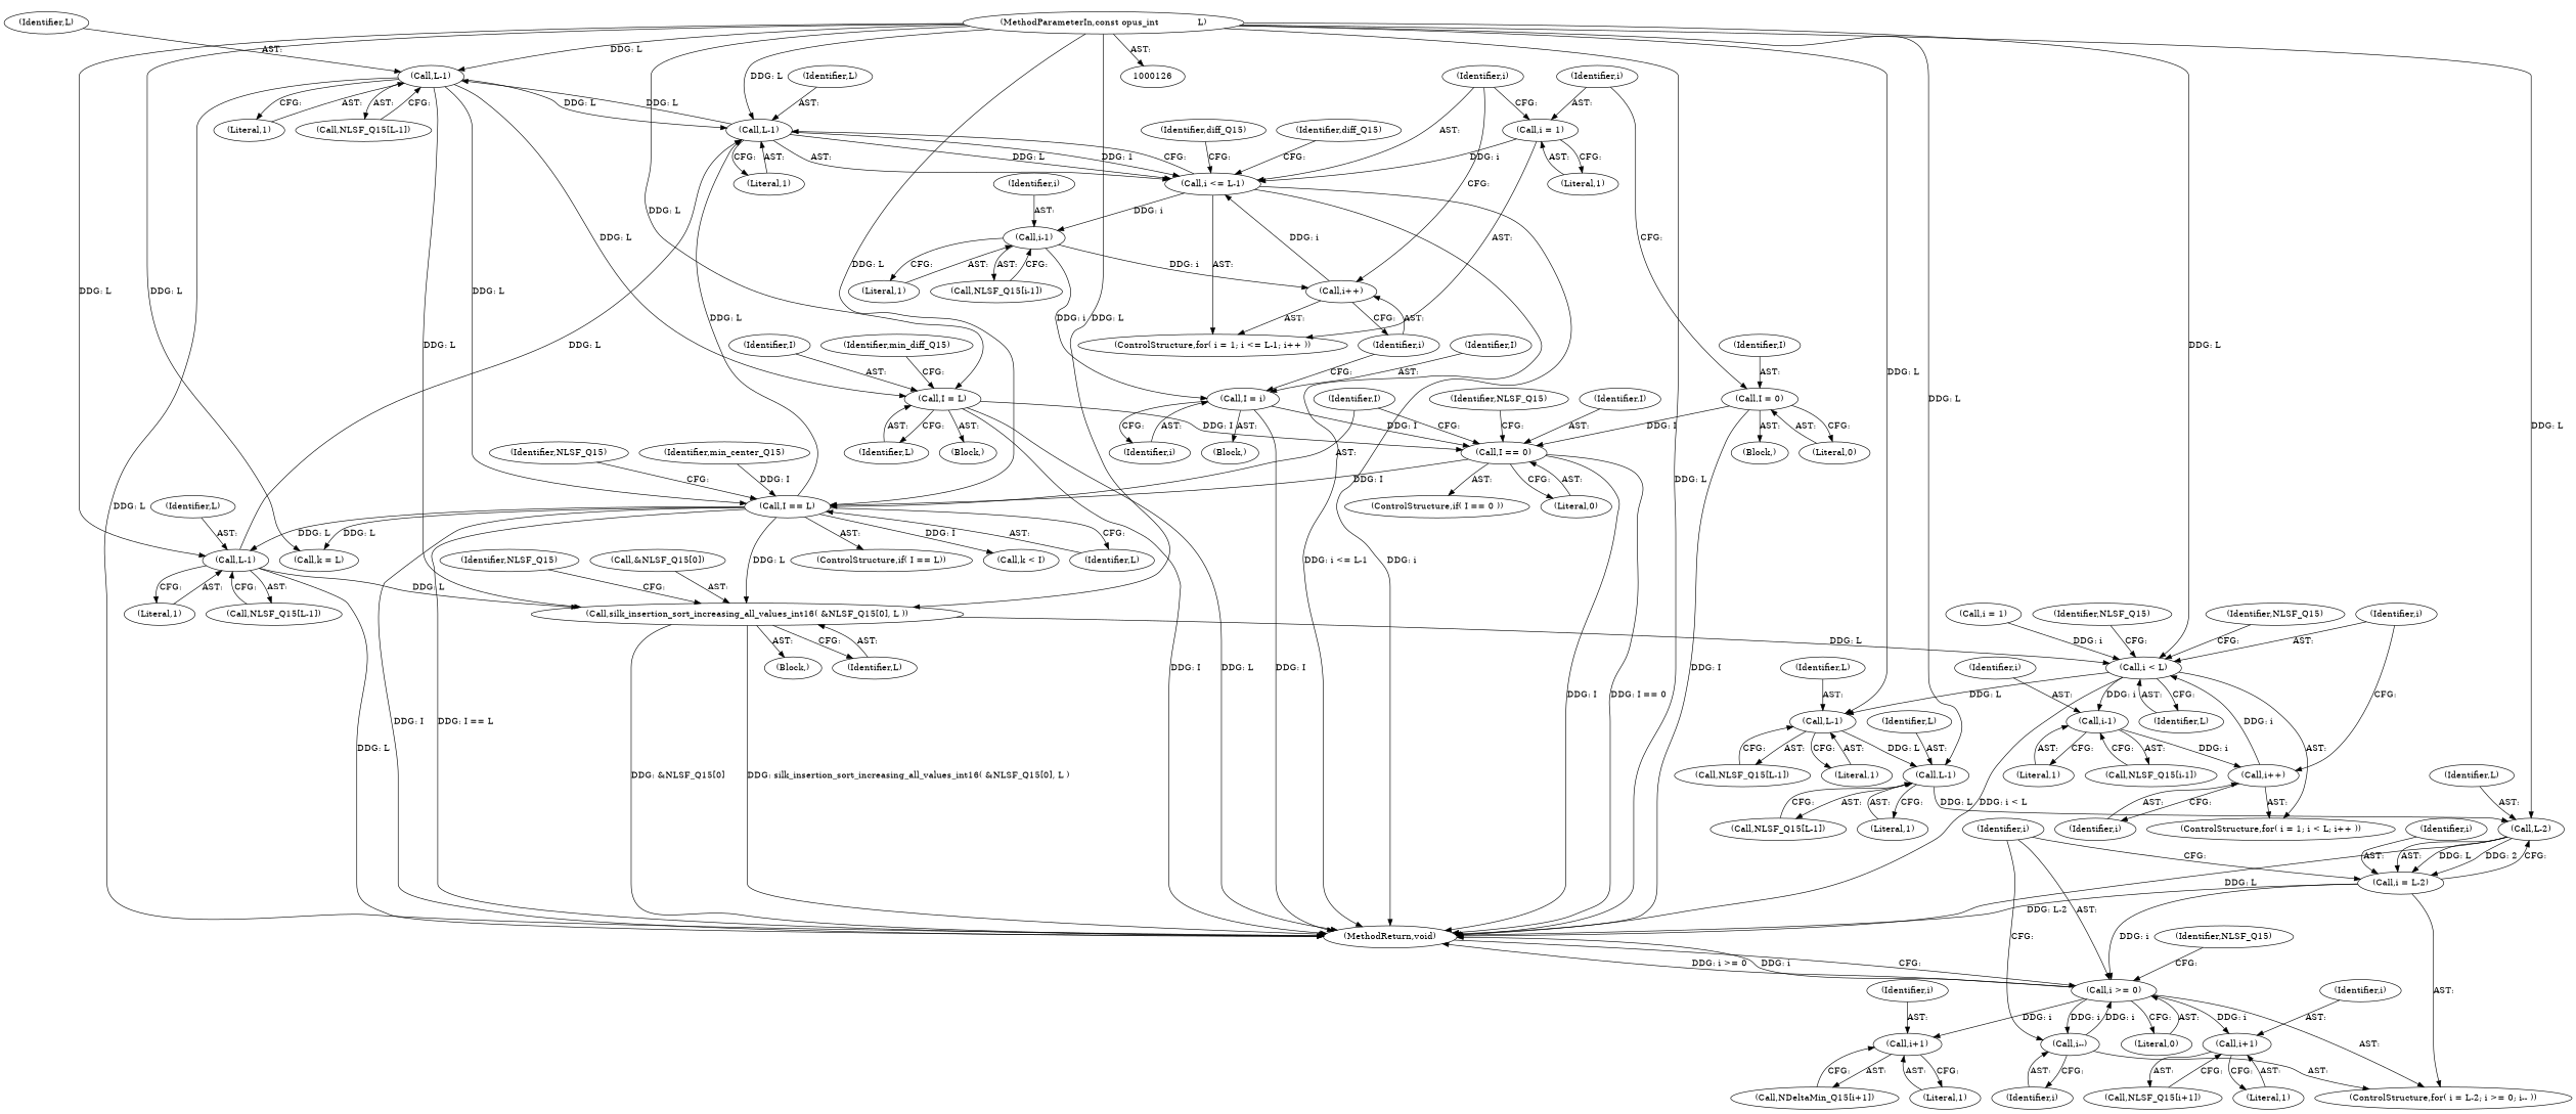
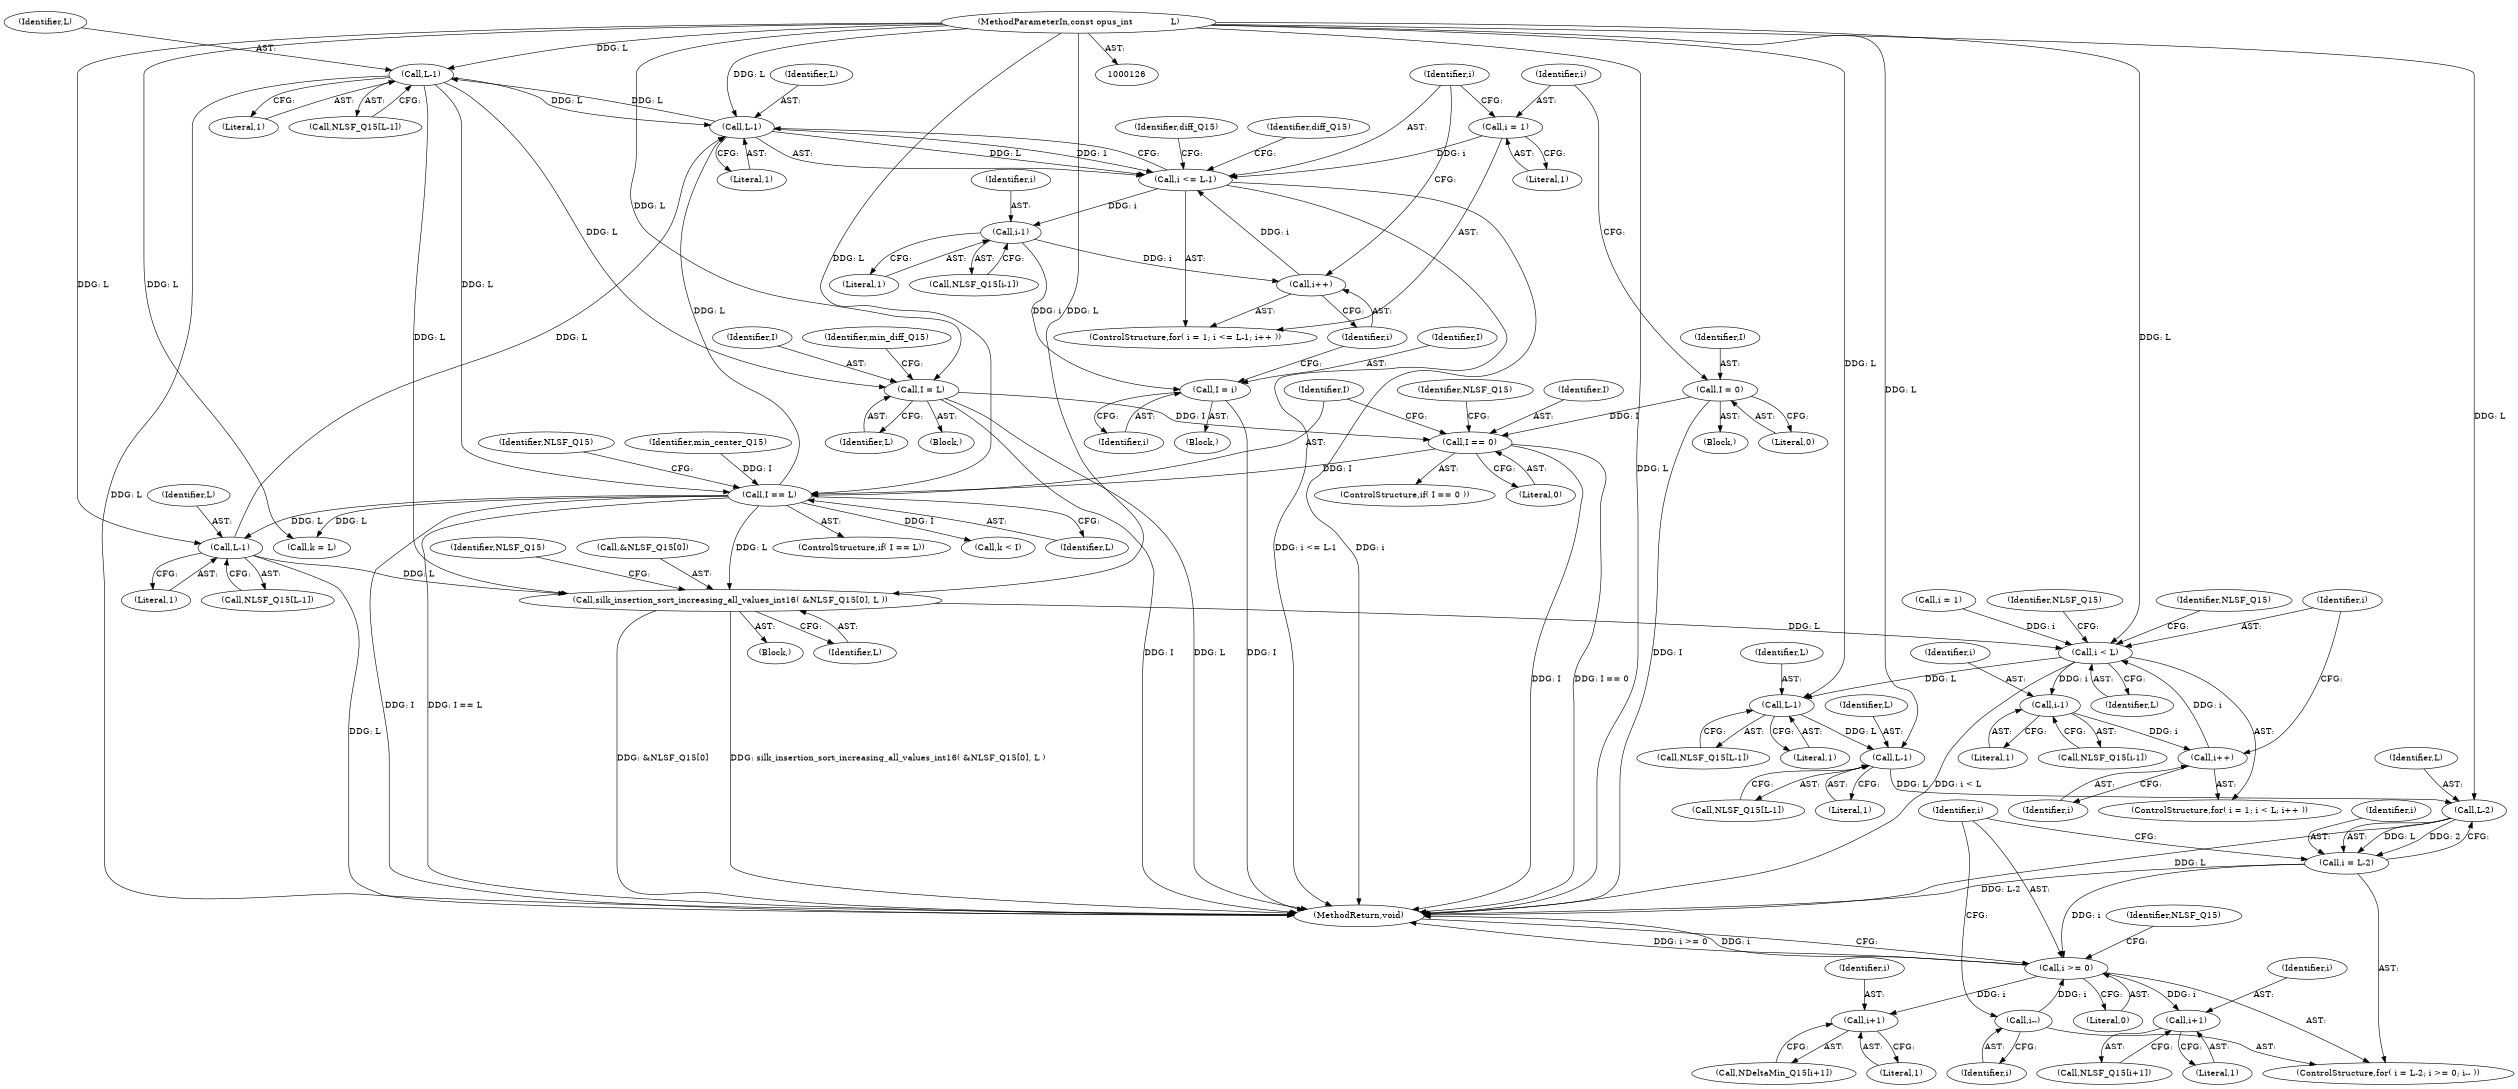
  digraph {
    n1 [label="(Call,silk_insertion_sort_increasing_all_values_int16( &NLSF_Q15[0], L ))"]
    n2 [label="(Call,i < L)"]
    n3 [label="(MethodReturn,void)"]
    n4 [label="(Identifier,L)"]
    n5 [label="(Block,)"]
    n6 [label="(Call,L-1)"]
    n7 [label="(Call,i-1)"]
    n8 [label="(Identifier,L)"]
    n9 [label="(ControlStructure,for( i = 1; i < L; i++ ))"]
    n10 [label="(Call,i >= 0)"]
    n11 [label="(Call,L-1)"]
    n12 [label="(Call,L-1)"]
    n13 [label="(Call,I == L)"]
    n14 [label="(Call,I = L)"]
    n15 [label="(Call,NLSF_Q15[L-1])"]
    n16 [label="(Literal,1)"]
    n17 [label="(Call,i <= L-1)"]
    n18 [label="(Literal,1)"]
    n19 [label="(Call,L-1)"]
    n20 [label="(ControlStructure,if( I == L))"]
    n21 [label="(Call,k < I)"]
    n22 [label="(Call,k = L)"]
    n23 [label="(Identifier,L)"]
    n24 [label="(Call,I == 0)"]
    n25 [label="(Identifier,L)"]
    n26 [label="(Block,)"]
    n27 [label="(Call,i-1)"]
    n28 [label="(ControlStructure,for( i = 1; i <= L-1; i++ ))"]
    n29 [label="(Call,NLSF_Q15[L-1])"]
    n30 [label="(Literal,1)"]
    n31 [label="(Literal,0)"]
    n32 [label="(ControlStructure,if( I == 0 ))"]
    n33 [label="(MethodParameterIn,const opus_int              L)"]
    n34 [label="(Call,L-1)"]
    n35 [label="(Call,L-2)"]
    1000126
    n37 [label="(Literal,1)"]
    n38 [label="(Call,NLSF_Q15[L-1])"]
    n39 [label="(Literal,1)"]
    n40 [label="(Call,NLSF_Q15[L-1])"]
    n41 [label="(Call,i = L-2)"]
    n42 [label="(Call,I = 0)"]
    n43 [label="(Literal,0)"]
    n44 [label="(Block,)"]
    n45 [label="(Call,I = i)"]
    n46 [label="(Block,)"]
    n47 [label="(Identifier,i)"]
    n48 [label="(Call,i++)"]
    n49 [label="(Literal,1)"]
    n50 [label="(Call,NLSF_Q15[i-1])"]
    n51 [label="(Identifier,i)"]
    n52 [label="(Call,i = 1)"]
    n53 [label="(Literal,1)"]
    n54 [label="(Call,i++)"]
    n55 [label="(Call,NLSF_Q15[i-1])"]
    n56 [label="(Literal,1)"]
    n57 [label="(Identifier,i)"]
    n58 [label="(ControlStructure,for( i = L-2; i >= 0; i-- ))"]
    n59 [label="(Call,i--)"]
    n60 [label="(Call,i+1)"]
    n61 [label="(Call,i+1)"]
    n62 [label="(Literal,0)"]
    n63 [label="(Identifier,i)"]
    n64 [label="(Call,NLSF_Q15[i+1])"]
    n65 [label="(Literal,1)"]
    n66 [label="(Literal,1)"]
    n67 [label="(Call,NDeltaMin_Q15[i+1])"]
    n68 [label="(Identifier,L)"]
    n69 [label="(Identifier,i)"]
    n70 [label="(Identifier,NLSF_Q15)"]
    n71 [label="(Identifier,i)"]
    n72 [label="(Identifier,diff_Q15)"]
    n73 [label="(Identifier,I)"]
    n74 [label="(Identifier,I)"]
    n75 [label="(Identifier,i)"]
    n76 [label="(Identifier,diff_Q15)"]
    n77 [label="(Identifier,NLSF_Q15)"]
    n78 [label="(Identifier,NLSF_Q15)"]
    n79 [label="(Identifier,NLSF_Q15)"]
    n80 [label="(Identifier,i)"]
    n81 [label="(Call,&NLSF_Q15[0])"]
    n82 [label="(Identifier,L)"]
    n83 [label="(Identifier,min_center_Q15)"]
    n84 [label="(Identifier,i)"]
    n85 [label="(Identifier,i)"]
    n86 [label="(Identifier,I)"]
    n87 [label="(Identifier,L)"]
    n88 [label="(Identifier,i)"]
    n89 [label="(Identifier,NLSF_Q15)"]
    n90 [label="(Identifier,i)"]
    n91 [label="(Call,i = 1)"]
    n92 [label="(Identifier,i)"]
    n93 [label="(Identifier,I)"]
    n94 [label="(Identifier,min_diff_Q15)"]
    n95 [label="(Identifier,L)"]
    n96 [label="(Identifier,I)"]
    n97 [label="(Identifier,NLSF_Q15)"]
    n98 [label="(Identifier,L)"]
    n99 [label="(Identifier,L)"]
    n1 -> n2 [label="DDG: L"]
    n1 -> n3 [label="DDG: &NLSF_Q15[0]"]
    n1 -> n3 [label="DDG: silk_insertion_sort_increasing_all_values_int16( &NLSF_Q15[0], L )"]
    n1 -> n4 [label="CFG: "]
    n1 -> n5 [label="AST: "]
    n2 -> n3 [label="DDG: i < L"]
    n2 -> n6 [label="DDG: L"]
    n2 -> n7 [label="DDG: i"]
    n2 -> n8 [label="CFG: "]
    n2 -> n9 [label="AST: "]
    n3 -> n10 [label="CFG: "]
    n4 -> n1 [label="AST: "]
    n6 -> n34 [label="DDG: L"]
    n6 -> n37 [label="CFG: "]
    n6 -> n38 [label="AST: "]
    n7 -> n54 [label="DDG: i"]
    n7 -> n55 [label="AST: "]
    n7 -> n56 [label="CFG: "]
    n8 -> n2 [label="AST: "]
    n10 -> n3 [label="DDG: i >= 0"]
    n10 -> n3 [label="DDG: i"]
    n10 -> n58 [label="AST: "]
-   n10 -> n59 [label="DDG: i"]
    n10 -> n60 [label="DDG: i"]
    n10 -> n61 [label="DDG: i"]
    n10 -> n62 [label="CFG: "]
    n11 -> n1 [label="DDG: L"]
    n11 -> n3 [label="DDG: L"]
    n11 -> n12 [label="DDG: L"]
    n11 -> n13 [label="DDG: L"]
    n11 -> n14 [label="DDG: L"]
    n11 -> n15 [label="AST: "]
    n11 -> n16 [label="CFG: "]
    n12 -> n11 [label="DDG: L"]
    n12 -> n17 [label="AST: "]
    n12 -> n17 [label="DDG: L"]
    n12 -> n17 [label="DDG: 1"]
    n12 -> n18 [label="CFG: "]
    n13 -> n1 [label="DDG: L"]
    n13 -> n3 [label="DDG: I == L"]
    n13 -> n3 [label="DDG: I"]
    n13 -> n12 [label="DDG: L"]
    n13 -> n19 [label="DDG: L"]
    n13 -> n20 [label="AST: "]
    n13 -> n21 [label="DDG: I"]
    n13 -> n22 [label="DDG: L"]
    n13 -> n23 [label="CFG: "]
    n14 -> n3 [label="DDG: I"]
    n14 -> n3 [label="DDG: L"]
    n14 -> n24 [label="DDG: I"]
    n14 -> n25 [label="CFG: "]
    n14 -> n26 [label="AST: "]
    n15 -> n11 [label="CFG: "]
    n16 -> n11 [label="AST: "]
    n17 -> n3 [label="DDG: i"]
    n17 -> n3 [label="DDG: i <= L-1"]
    n17 -> n12 [label="CFG: "]
    n17 -> n27 [label="DDG: i"]
    n17 -> n28 [label="AST: "]
    n18 -> n12 [label="AST: "]
    n19 -> n1 [label="DDG: L"]
    n19 -> n3 [label="DDG: L"]
    n19 -> n12 [label="DDG: L"]
    n19 -> n29 [label="AST: "]
    n19 -> n30 [label="CFG: "]
    n23 -> n13 [label="AST: "]
    n24 -> n3 [label="DDG: I == 0"]
    n24 -> n3 [label="DDG: I"]
    n24 -> n13 [label="DDG: I"]
    n24 -> n31 [label="CFG: "]
    n24 -> n32 [label="AST: "]
    n25 -> n14 [label="AST: "]
    n27 -> n45 [label="DDG: i"]
    n27 -> n48 [label="DDG: i"]
    n27 -> n49 [label="CFG: "]
    n27 -> n50 [label="AST: "]
    n29 -> n19 [label="CFG: "]
    n30 -> n19 [label="AST: "]
    n31 -> n24 [label="AST: "]
    n33 -> n1 [label="DDG: L"]
    n33 -> n2 [label="DDG: L"]
    n33 -> n3 [label="DDG: L"]
    n33 -> n6 [label="DDG: L"]
    n33 -> n11 [label="DDG: L"]
    n33 -> n12 [label="DDG: L"]
    n33 -> n13 [label="DDG: L"]
    n33 -> n14 [label="DDG: L"]
    n33 -> n19 [label="DDG: L"]
    n33 -> n22 [label="DDG: L"]
    n33 -> n34 [label="DDG: L"]
    n33 -> n35 [label="DDG: L"]
    n33 -> 1000126 [label="AST: "]
    n34 -> n35 [label="DDG: L"]
    n34 -> n39 [label="CFG: "]
    n34 -> n40 [label="AST: "]
    n35 -> n3 [label="DDG: L"]
    n35 -> n41 [label="AST: "]
    n35 -> n41 [label="DDG: L"]
    n35 -> n41 [label="DDG: 2"]
    n37 -> n6 [label="AST: "]
    n38 -> n6 [label="CFG: "]
    n39 -> n34 [label="AST: "]
    n40 -> n34 [label="CFG: "]
    n41 -> n3 [label="DDG: L-2"]
    n41 -> n10 [label="DDG: i"]
    n41 -> n35 [label="CFG: "]
    n41 -> n58 [label="AST: "]
    n42 -> n3 [label="DDG: I"]
    n42 -> n24 [label="DDG: I"]
    n42 -> n43 [label="CFG: "]
    n42 -> n44 [label="AST: "]
    n43 -> n42 [label="AST: "]
    n45 -> n3 [label="DDG: I"]
-   n45 -> n24 [label="DDG: I"]
    n45 -> n46 [label="AST: "]
    n45 -> n47 [label="CFG: "]
    n47 -> n45 [label="AST: "]
    n48 -> n17 [label="DDG: i"]
    n48 -> n28 [label="AST: "]
    n48 -> n51 [label="CFG: "]
    n49 -> n27 [label="AST: "]
    n50 -> n27 [label="CFG: "]
    n51 -> n45 [label="CFG: "]
    n51 -> n48 [label="AST: "]
    n52 -> n17 [label="DDG: i"]
    n52 -> n28 [label="AST: "]
    n52 -> n53 [label="CFG: "]
    n53 -> n52 [label="AST: "]
    n54 -> n2 [label="DDG: i"]
    n54 -> n9 [label="AST: "]
    n54 -> n57 [label="CFG: "]
    n55 -> n7 [label="CFG: "]
    n56 -> n7 [label="AST: "]
    n57 -> n54 [label="AST: "]
    n59 -> n10 [label="DDG: i"]
    n59 -> n58 [label="AST: "]
    n59 -> n63 [label="CFG: "]
    n60 -> n64 [label="AST: "]
    n60 -> n65 [label="CFG: "]
    n61 -> n66 [label="CFG: "]
    n61 -> n67 [label="AST: "]
    n62 -> n10 [label="AST: "]
    n63 -> n59 [label="AST: "]
    n64 -> n60 [label="CFG: "]
    n65 -> n60 [label="AST: "]
    n66 -> n61 [label="AST: "]
    n67 -> n61 [label="CFG: "]
    n68 -> n34 [label="AST: "]
    n69 -> n27 [label="AST: "]
    n70 -> n1 [label="CFG: "]
    n71 -> n2 [label="AST: "]
    n71 -> n54 [label="CFG: "]
    n72 -> n17 [label="CFG: "]
    n73 -> n14 [label="AST: "]
    n74 -> n24 [label="AST: "]
    n75 -> n10 [label="AST: "]
    n75 -> n41 [label="CFG: "]
    n75 -> n59 [label="CFG: "]
    n76 -> n17 [label="CFG: "]
    n77 -> n10 [label="CFG: "]
    n78 -> n24 [label="CFG: "]
    n79 -> n13 [label="CFG: "]
    n80 -> n17 [label="AST: "]
    n80 -> n48 [label="CFG: "]
    n80 -> n52 [label="CFG: "]
    n81 -> n1 [label="AST: "]
    n82 -> n12 [label="AST: "]
    n83 -> n13 [label="DDG: I"]
    n84 -> n60 [label="AST: "]
    n85 -> n42 [label="CFG: "]
    n85 -> n52 [label="AST: "]
    n86 -> n42 [label="AST: "]
    n87 -> n11 [label="AST: "]
    n88 -> n41 [label="AST: "]
    n89 -> n2 [label="CFG: "]
    n90 -> n7 [label="AST: "]
    n91 -> n2 [label="DDG: i"]
    n92 -> n61 [label="AST: "]
    n93 -> n13 [label="AST: "]
    n93 -> n24 [label="CFG: "]
    n94 -> n14 [label="CFG: "]
    n95 -> n35 [label="AST: "]
    n96 -> n45 [label="AST: "]
    n97 -> n2 [label="CFG: "]
    n98 -> n19 [label="AST: "]
    n99 -> n6 [label="AST: "]
  }
